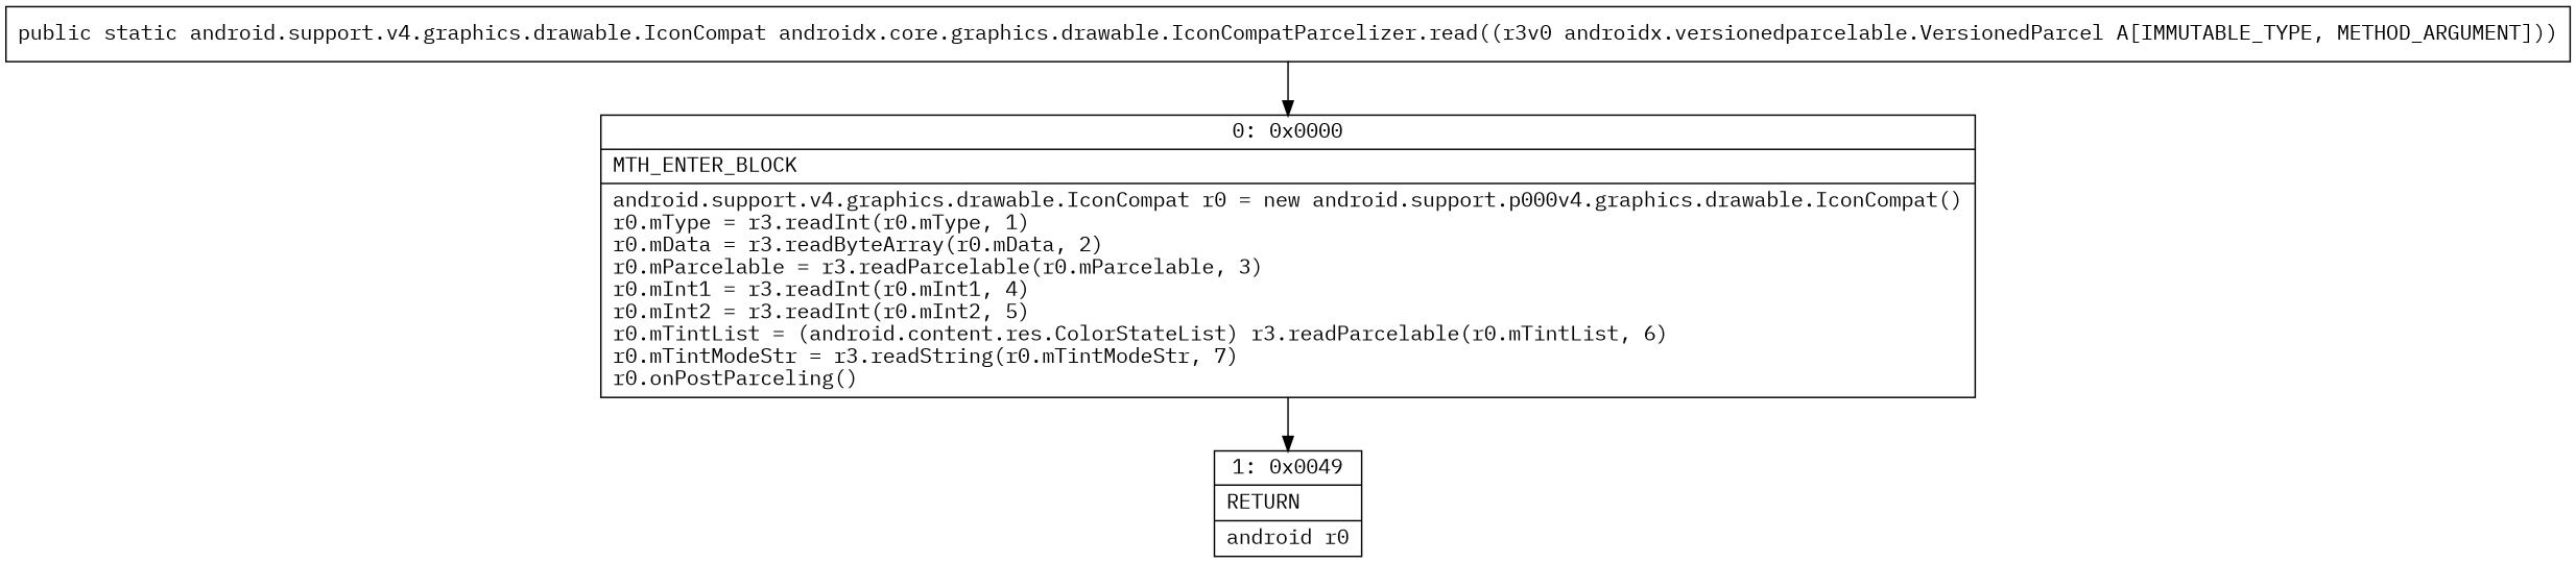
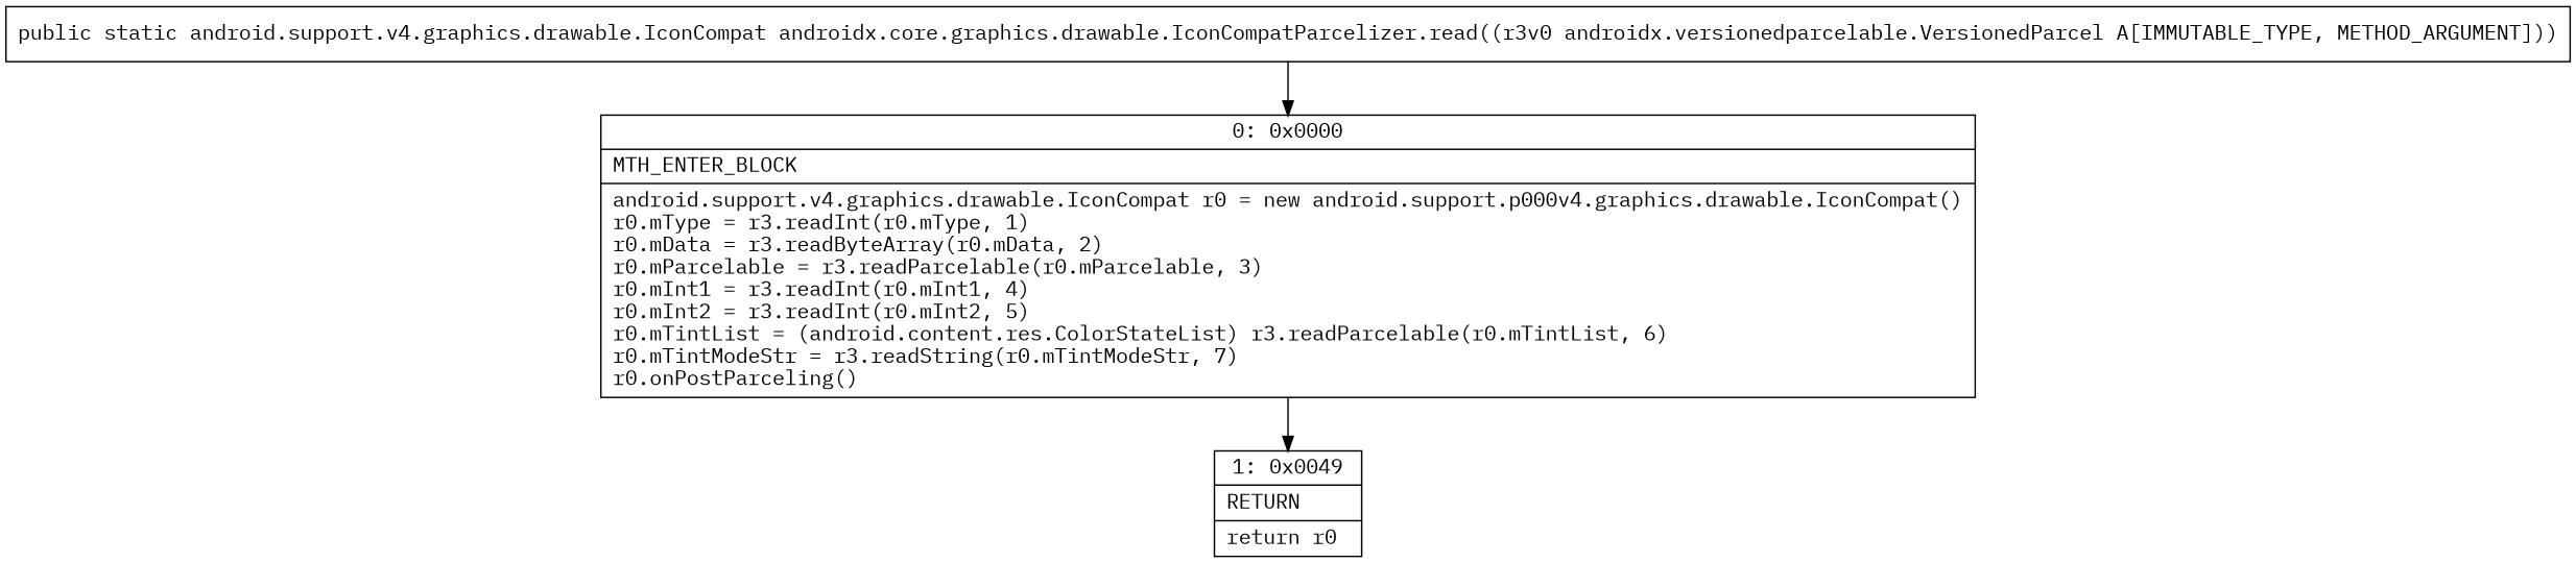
  digraph {
    fontname="IBM Plex Mono"
    node [shape=record fontname="IBM Plex Mono"]
    edge [fontname="IBM Plex Mono"]
    n1 [label="{0\:\ 0x0000|MTH_ENTER_BLOCK\l|android.support.v4.graphics.drawable.IconCompat r0 = new android.support.p000v4.graphics.drawable.IconCompat()\lr0.mType = r3.readInt(r0.mType, 1)\lr0.mData = r3.readByteArray(r0.mData, 2)\lr0.mParcelable = r3.readParcelable(r0.mParcelable, 3)\lr0.mInt1 = r3.readInt(r0.mInt1, 4)\lr0.mInt2 = r3.readInt(r0.mInt2, 5)\lr0.mTintList = (android.content.res.ColorStateList) r3.readParcelable(r0.mTintList, 6)\lr0.mTintModeStr = r3.readString(r0.mTintModeStr, 7)\lr0.onPostParceling()\l}"]
-   n2 [label="{1\:\ 0x0049|RETURN\l|android r0\l}"]
+   n2 [label="{1\:\ 0x0049|RETURN\l|return r0\l}"]
    n3 [label="{public static android.support.v4.graphics.drawable.IconCompat androidx.core.graphics.drawable.IconCompatParcelizer.read((r3v0 androidx.versionedparcelable.VersionedParcel A[IMMUTABLE_TYPE, METHOD_ARGUMENT])) }"]
    n1 -> n2
    n3 -> n1
  }
